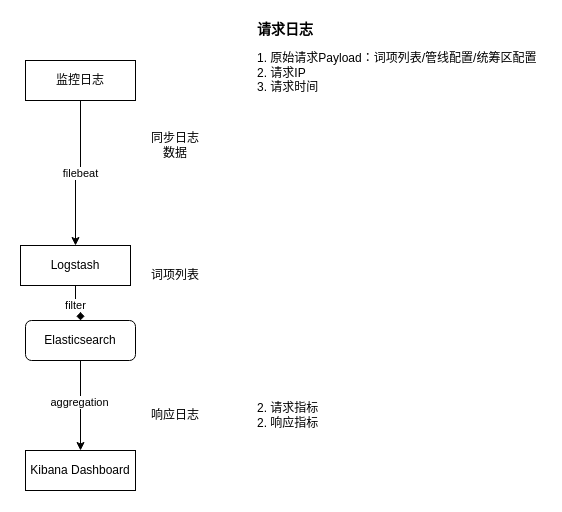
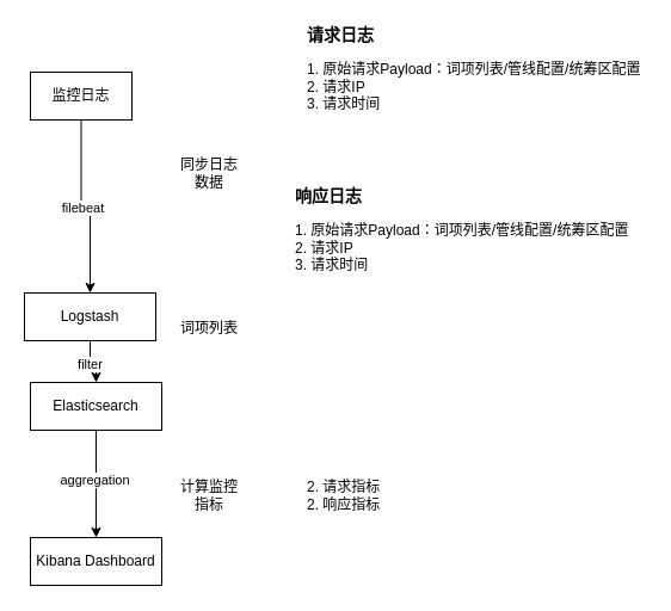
  <mxCell id="0" />
  <mxCell id="1" parent="0" />
  <mxCell id="2" style="edgeStyle=orthogonalEdgeStyle;rounded=0;orthogonalLoop=1;jettySize=auto;html=1;entryX=0.5;entryY=0;entryDx=0;entryDy=0;" edge="1" parent="1" source="4" target="7"><mxGeometry relative="1" as="geometry" /></mxCell>
  <mxCell id="3" value="filebeat" style="edgeLabel;html=1;align=center;verticalAlign=middle;resizable=0;points=[];" vertex="1" connectable="0" parent="2"><mxGeometry x="-0.044" y="-1" relative="1" as="geometry"><mxPoint as="offset" /></mxGeometry></mxCell>
- <mxCell id="4" value="监控日志" style="rounded=0;whiteSpace=wrap;html=1;" vertex="1" parent="1"><mxGeometry x="25" y="60" width="110" height="40" as="geometry" /></mxCell>
- <mxCell id="5" style="edgeStyle=orthogonalEdgeStyle;rounded=0;orthogonalLoop=1;jettySize=auto;html=1;entryX=0.5;entryY=0;entryDx=0;entryDy=0;endArrow=diamond;" edge="1" parent="1" source="7" target="10"><mxGeometry relative="1" as="geometry" /></mxCell>
+ <mxCell id="4" value="监控日志" style="rounded=0;whiteSpace=wrap;html=1;" vertex="1" parent="1"><mxGeometry x="25" y="60" width="85" height="40" as="geometry" /></mxCell>
+ <mxCell id="5" style="edgeStyle=orthogonalEdgeStyle;rounded=0;orthogonalLoop=1;jettySize=auto;html=1;entryX=0.5;entryY=0;entryDx=0;entryDy=0;" edge="1" parent="1" source="7" target="10"><mxGeometry relative="1" as="geometry" /></mxCell>
  <mxCell id="6" value="filter" style="edgeLabel;html=1;align=center;verticalAlign=middle;resizable=0;points=[];" vertex="1" connectable="0" parent="5"><mxGeometry x="-0.067" y="-1" relative="1" as="geometry"><mxPoint as="offset" /></mxGeometry></mxCell>
  <mxCell id="7" value="Logstash" style="rounded=0;whiteSpace=wrap;html=1;" vertex="1" parent="1"><mxGeometry x="20" y="245" width="110" height="40" as="geometry" /></mxCell>
  <mxCell id="8" style="edgeStyle=orthogonalEdgeStyle;rounded=0;orthogonalLoop=1;jettySize=auto;html=1;" edge="1" parent="1" source="10" target="11"><mxGeometry relative="1" as="geometry" /></mxCell>
  <mxCell id="9" value="aggregation" style="edgeLabel;html=1;align=center;verticalAlign=middle;resizable=0;points=[];" vertex="1" connectable="0" parent="8"><mxGeometry x="-0.089" y="-2" relative="1" as="geometry"><mxPoint as="offset" /></mxGeometry></mxCell>
- <mxCell id="10" value="Elasticsearch" style="whiteSpace=wrap;html=1;rounded=1;" vertex="1" parent="1"><mxGeometry x="25" y="320" width="110" height="40" as="geometry" /></mxCell>
+ <mxCell id="10" value="Elasticsearch" style="rounded=0;whiteSpace=wrap;html=1;" vertex="1" parent="1"><mxGeometry x="25" y="320" width="110" height="40" as="geometry" /></mxCell>
  <mxCell id="11" value="Kibana Dashboard" style="rounded=0;whiteSpace=wrap;html=1;" vertex="1" parent="1"><mxGeometry x="25" y="450" width="110" height="40" as="geometry" /></mxCell>
  <mxCell id="12" value="词项列表" style="text;html=1;strokeColor=none;fillColor=none;align=center;verticalAlign=middle;whiteSpace=wrap;rounded=0;" vertex="1" parent="1"><mxGeometry x="145" y="260" width="60" height="30" as="geometry" /></mxCell>
- <mxCell id="13" value="响应日志" style="text;html=1;strokeColor=none;fillColor=none;align=center;verticalAlign=middle;whiteSpace=wrap;rounded=0;" vertex="1" parent="1"><mxGeometry x="145" y="400" width="60" height="30" as="geometry" /></mxCell>
+ <mxCell id="13" value="计算监控指标" style="text;html=1;strokeColor=none;fillColor=none;align=center;verticalAlign=middle;whiteSpace=wrap;rounded=0;" vertex="1" parent="1"><mxGeometry x="145" y="400" width="60" height="30" as="geometry" /></mxCell>
  <mxCell id="14" value="同步日志数据" style="text;html=1;strokeColor=none;fillColor=none;align=center;verticalAlign=middle;whiteSpace=wrap;rounded=0;" vertex="1" parent="1"><mxGeometry x="145" y="130" width="60" height="30" as="geometry" /></mxCell>
  <mxCell id="15" value="&lt;h3&gt;请求日志&lt;/h3&gt;1. 原始请求Payload：&lt;span style=&quot;background-color: initial;&quot;&gt;词项列表/管线配置/统筹区配置&lt;/span&gt;&lt;br&gt;2. 请求IP&lt;br&gt;3. 请求时间" style="text;html=1;strokeColor=none;fillColor=none;align=left;verticalAlign=middle;whiteSpace=wrap;rounded=0;" vertex="1" parent="1"><mxGeometry x="255" y="20" width="285" height="60" as="geometry" /></mxCell>
  <mxCell id="16" value="2. 请求指标&lt;br&gt;2. 响应指标" style="text;html=1;strokeColor=none;fillColor=none;align=left;verticalAlign=middle;whiteSpace=wrap;rounded=0;" vertex="1" parent="1"><mxGeometry x="255" y="385" width="285" height="60" as="geometry" /></mxCell>
+ <mxCell id="17" value="&lt;h3&gt;响应日志&lt;/h3&gt;1. 原始请求Payload：&lt;span style=&quot;background-color: initial;&quot;&gt;词项列表/管线配置/统筹区配置&lt;/span&gt;&lt;br&gt;2. 请求IP&lt;br&gt;3. 请求时间" style="text;html=1;strokeColor=none;fillColor=none;align=left;verticalAlign=middle;whiteSpace=wrap;rounded=0;" vertex="1" parent="1"><mxGeometry x="245" y="140" width="285" height="90" as="geometry" /></mxCell>
